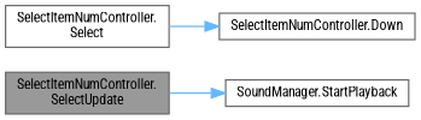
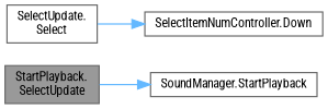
  digraph {
    fontname="Roboto Condensed"
    rankdir=LR
    node [color=grey40 fillcolor=white fontname="Roboto Condensed" fontsize=10 shape=box style=filled]
    edge [color=steelblue1 fontname="Roboto Condensed" fontsize=10 labelfontname=Helvetica labelfontsize=10 style=solid]
-   n1 [color=gray40 fillcolor=grey60 fontcolor=black height=0.2 label="SelectItemNumController.\lSelectUpdate" width=0.4]
+   n1 [color=gray40 fillcolor=grey60 fontcolor=black height=0.2 label="StartPlayback.\lSelectUpdate" width=0.4]
    n2 [height=0.2 label="SoundManager.StartPlayback" width=0.4]
-   n3 [height=0.2 label="SelectItemNumController.\lSelect" width=0.4]
+   n3 [height=0.2 label="SelectUpdate.\lSelect" width=0.4]
    n4 [height=0.2 label="SelectItemNumController.Down" width=0.4]
    n1 -> n2
    n3 -> n4
  }
